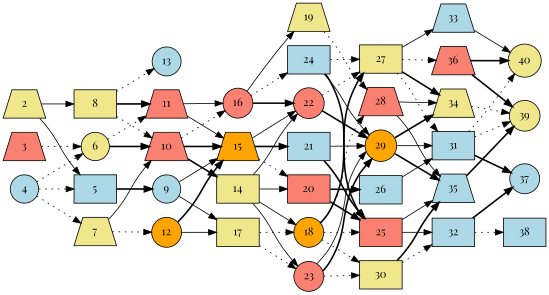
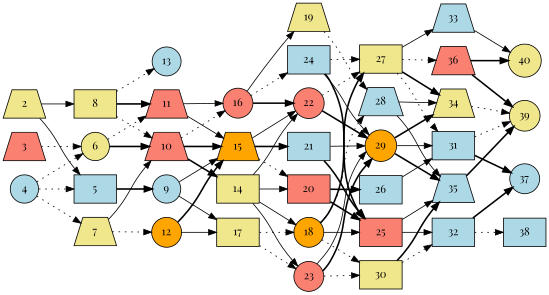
  digraph {
    fontname="Playfair Display"
    rankdir=LR
    node [alpha=0.18 fillcolor=lightblue fontname="Playfair Display" shape=box style=filled]
    edge [fontname="Playfair Display" style=solid]
    5 [expect_size=11544576]
    9 [alpha=0.16 expect_size=36756480 shape=circle]
    6 [alpha=0.09 expect_size=47654912 fillcolor=khaki shape=circle]
    10 [alpha=0.08 expect_size=25483264 fillcolor=salmon shape=trapezium]
    11 [alpha=0.12 expect_size=35908608 fillcolor=salmon shape=trapezium]
    15 [alpha=0.09 expect_size=23814144 fillcolor=orange shape=trapezium]
    17 [alpha=0.07 expect_size=40505344 fillcolor=khaki]
    14 [alpha=0.03 expect_size=27623424 fillcolor=khaki]
    16 [alpha=0.13 expect_size=18511872 fillcolor=salmon shape=circle]
    2 [expect_size=12932096 fillcolor=khaki shape=trapezium]
    8 [alpha=0.11 expect_size=25633792 fillcolor=khaki]
    13 [alpha=0.04 expect_size=8497152 shape=circle]
    3 [alpha=0.08 expect_size=48960512 fillcolor=salmon shape=trapezium]
    4 [expect_size=43697152 shape=circle]
    7 [alpha=0.08 expect_size=42065920 fillcolor=khaki shape=trapezium]
    12 [alpha=0.05 expect_size=14299136 fillcolor=orange shape=circle]
    20 [alpha=0.09 expect_size=29443072 fillcolor=salmon]
    22 [alpha=0.08 expect_size=30011392 fillcolor=salmon shape=circle]
    21 [alpha=0.17 expect_size=47953920]
    18 [alpha=0.03 expect_size=11128832 fillcolor=orange shape=circle]
    23 [alpha=0.17 expect_size=40802304 fillcolor=salmon shape=circle]
    19 [alpha=0.09 expect_size=37760000 fillcolor=khaki shape=trapezium]
    24 [alpha=0.03 expect_size=49865728]
    25 [alpha=0.12 expect_size=10302464 fillcolor=salmon]
    26 [alpha=0.19 expect_size=32373760]
    27 [alpha=0.01 expect_size=16403456 fillcolor=khaki]
    29 [alpha=0.16 expect_size=40037376 fillcolor=orange shape=circle]
-   28 [alpha=0.12 expect_size=32353280 fillcolor=salmon shape=trapezium]
+   28 [alpha=0.12 expect_size=32353280 shape=trapezium]
    30 [alpha=0.09 expect_size=15005696 fillcolor=khaki]
    32 [alpha=0.04 expect_size=27518976]
    35 [alpha=0.04 expect_size=47272960 shape=trapezium]
    31 [alpha=0.14 expect_size=35579904]
    33 [alpha=0.15 expect_size=45699072 shape=trapezium]
    34 [alpha=0.15 expect_size=39464960 fillcolor=khaki shape=trapezium]
    36 [expect_size=28238848 fillcolor=salmon shape=trapezium]
    37 [alpha=0.07 expect_size=24774656 shape=circle]
    38 [expect_size=26518528]
    39 [alpha=0.03 expect_size=6676480 fillcolor=khaki shape=circle]
    40 [alpha=0.19 expect_size=43948032 fillcolor=khaki shape=circle]
    5 -> 9 [style=bold]
    9 -> 15
    9 -> 17
    6 -> 10 [style=bold]
    6 -> 11 [style=dotted]
    10 -> 15 [style=bold]
    10 -> 14 [style=bold]
    10 -> 16 [style=dotted]
    11 -> 15
    11 -> 16
    15 -> 20 [style=dotted]
    15 -> 22
    15 -> 21 [style=bold]
    17 -> 18 [style=dotted]
    17 -> 23 [style=dotted]
    14 -> 20
    14 -> 22
    14 -> 18
    14 -> 23
    16 -> 22 [style=bold]
    16 -> 19
    16 -> 24 [style=dotted]
    2 -> 5
    2 -> 8
    8 -> 10 [style=dotted]
    8 -> 11 [style=bold]
    8 -> 13 [style=dotted]
    3 -> 6 [style=dotted]
    4 -> 5 [style=dotted]
    4 -> 6 [style=dotted]
    4 -> 7 [style=dotted]
    7 -> 10
    7 -> 12 [style=dotted]
    12 -> 15 [style=bold]
    12 -> 17
    20 -> 25 [style=bold]
    20 -> 26 [style=bold]
    22 -> 27 [style=dotted]
    22 -> 29 [style=bold]
    21 -> 25 [style=bold]
    21 -> 29
-   18 -> 25 [style=dotted]
+   18 -> 25
    18 -> 27 [style=bold]
    18 -> 28 [style=dotted]
    18 -> 30 [style=dotted]
    23 -> 29 [style=bold]
    23 -> 29
    23 -> 30 [style=dotted]
    19 -> 28 [style=dotted]
    24 -> 25 [style=bold]
    24 -> 27 [style=dotted]
    24 -> 29
    25 -> 32
    25 -> 35
    26 -> 31
    27 -> 31 [style=dotted]
    27 -> 33
    27 -> 34 [style=bold]
    27 -> 36 [style=dotted]
    29 -> 35 [style=bold]
    29 -> 31
    29 -> 34 [style=bold]
    28 -> 35
    28 -> 34
    30 -> 32 [style=dotted]
    30 -> 35 [style=bold]
    32 -> 37 [style=bold]
    32 -> 38 [style=dotted]
    35 -> 39 [style=bold]
    31 -> 37 [style=bold]
    31 -> 39 [style=dotted]
-   31 -> 40 [style=dotted]
    33 -> 40
    34 -> 39 [style=dotted]
    36 -> 39 [style=bold]
    36 -> 40 [style=bold]
  }
